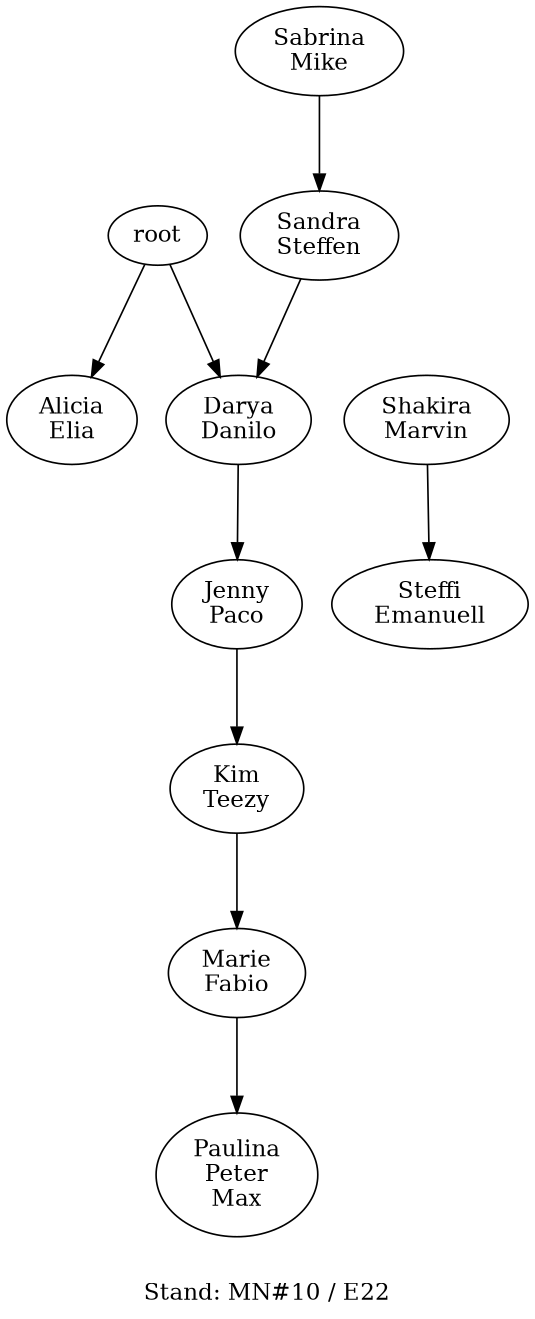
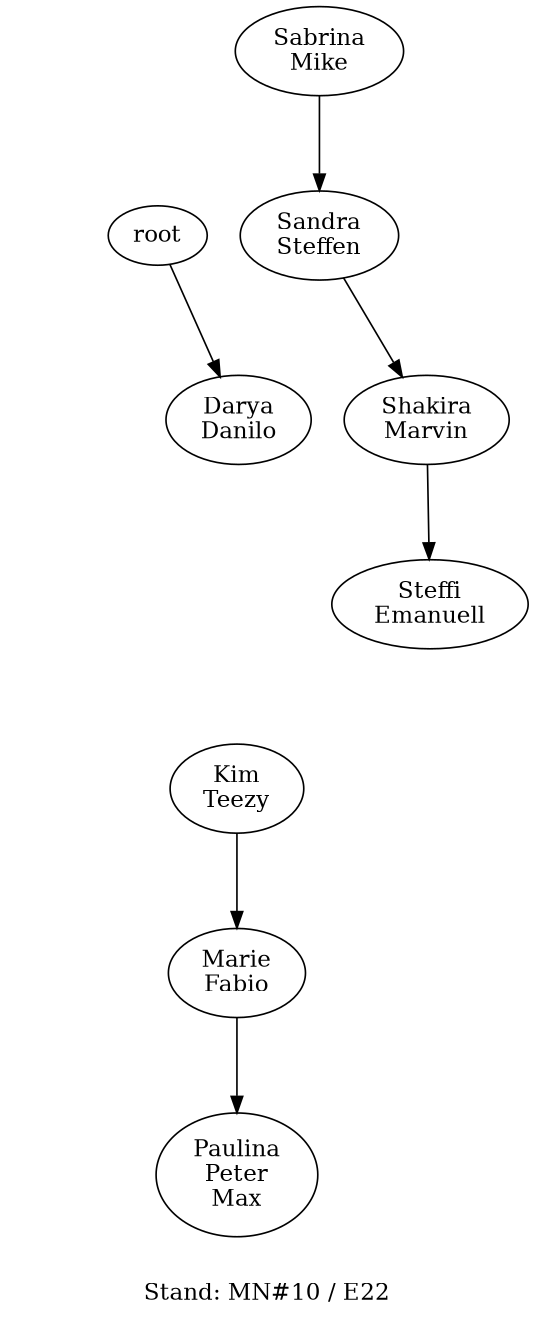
  digraph {
    label="Stand: MN#10 / E22"
    labelloc=b
    ranksep=0.8
-   n1 [label="Alicia\nElia"]
    n2 [label="Darya\nDanilo"]
-   n3 [label="Jenny\nPaco"]
    root
    n5 [label="Kim\nTeezy"]
    n6 [label="Marie\nFabio"]
    n7 [label="Paulina\nPeter\nMax"]
    n8 [label="Sabrina\nMike"]
    n9 [label="Sandra\nSteffen"]
    n10 [label="Shakira\nMarvin"]
    n11 [label="Steffi\nEmanuell"]
-   n2 -> n3
-   n3 -> n5
-   root -> n1
    root -> n2
    n5 -> n6
    n6 -> n7
    n8 -> n9
-   n9 -> n2
+   n9 -> n10
    n10 -> n11
  }
